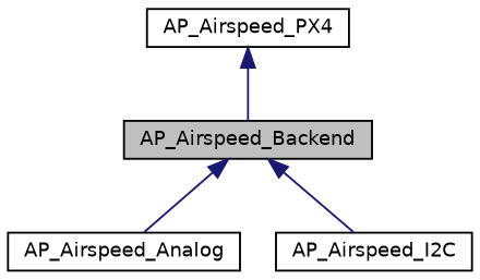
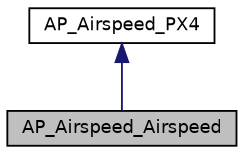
  digraph {
    node [color=black fillcolor=white fontname=Helvetica fontsize=10 shape=record style=filled]
    edge [color=midnightblue dir=back fontname=Helvetica fontsize=10 labelfontname=Helvetica labelfontsize=10 style=solid]
-   n1 [fillcolor=grey75 fontcolor=black height=0.2 label=AP_Airspeed_Backend width=0.4]
-   n2 [height=0.2 label=AP_Airspeed_Analog width=0.4]
-   n3 [height=0.2 label=AP_Airspeed_I2C width=0.4]
+   n1 [fillcolor=grey75 fontcolor=black height=0.2 label=AP_Airspeed_Airspeed width=0.4]
    n4 [height=0.2 label=AP_Airspeed_PX4 width=0.4]
-   n1 -> n2
-   n1 -> n3
    n4 -> n1
  }
